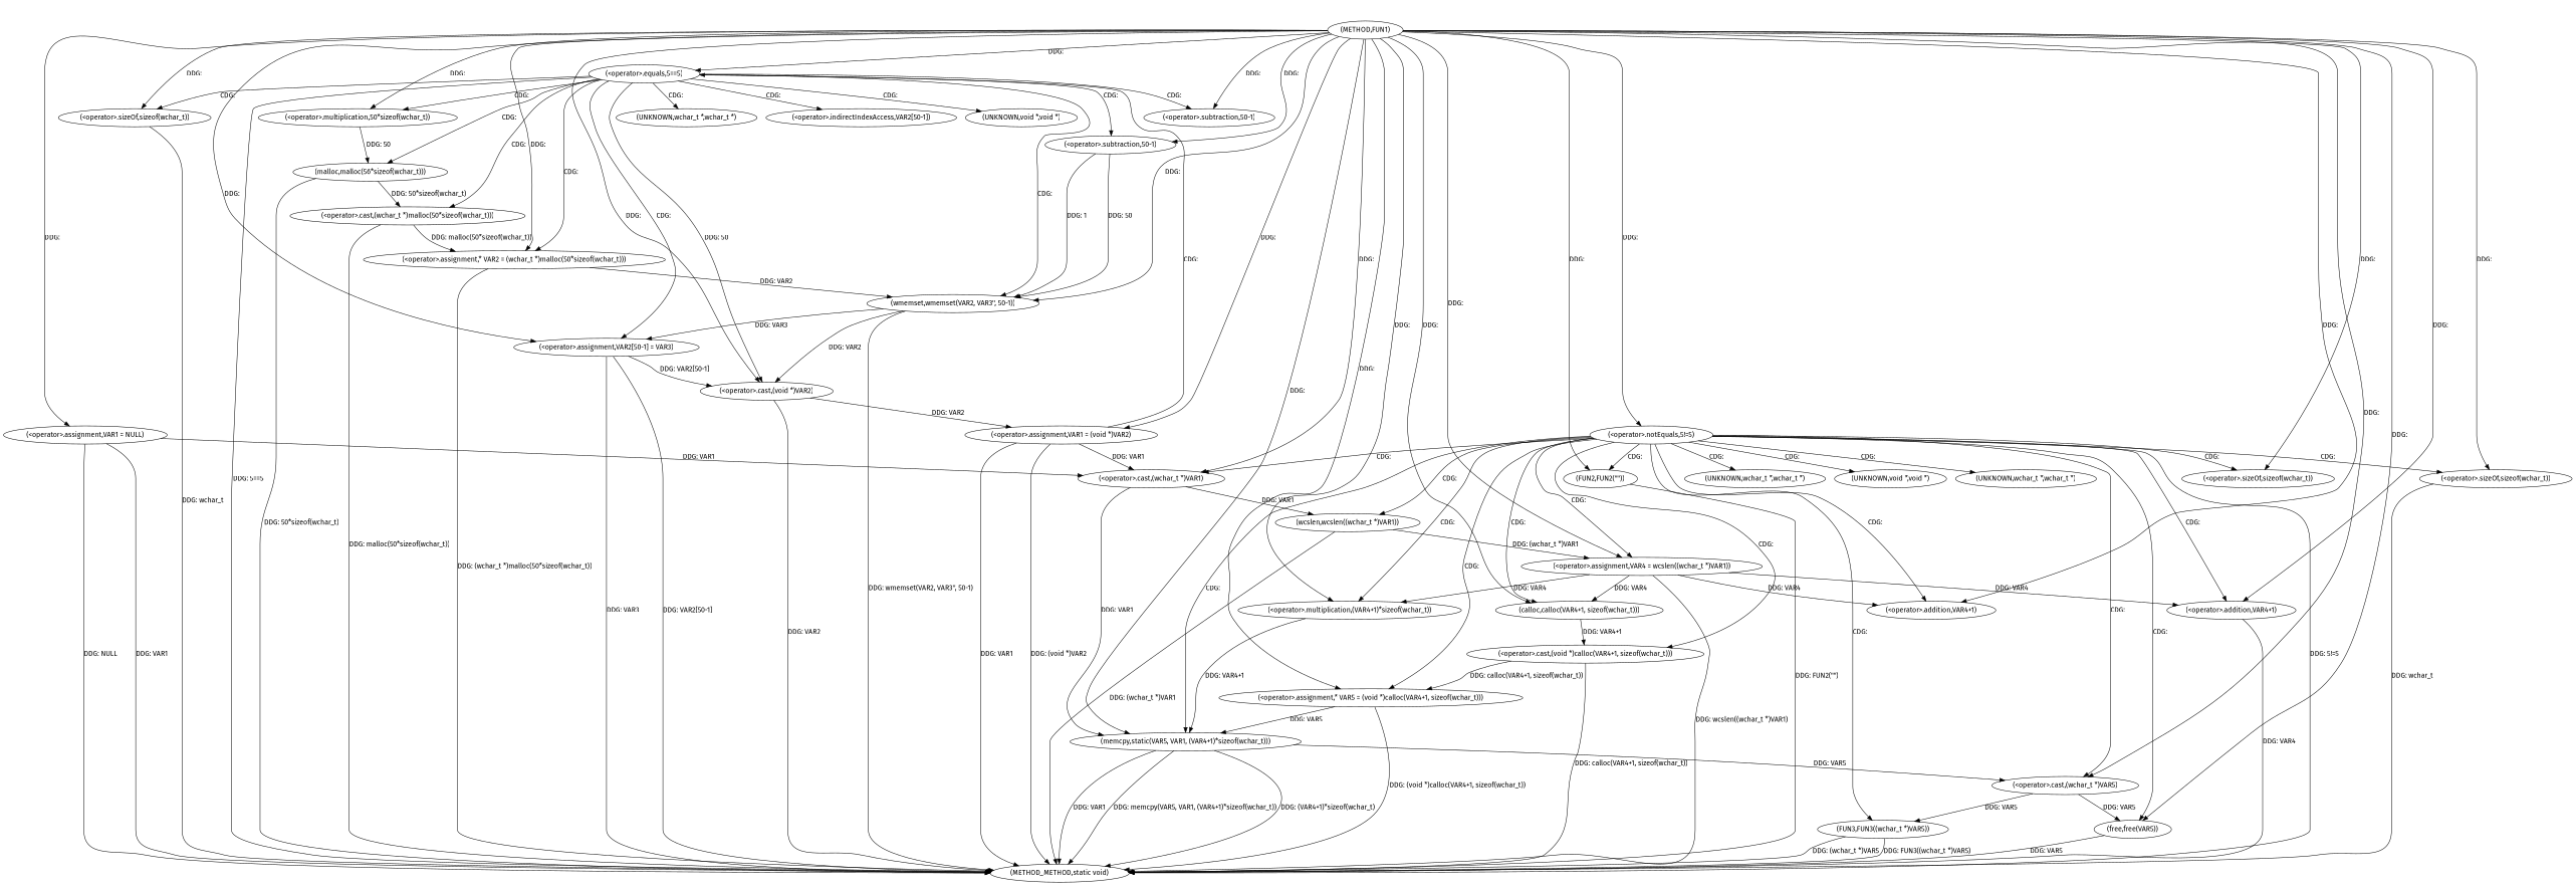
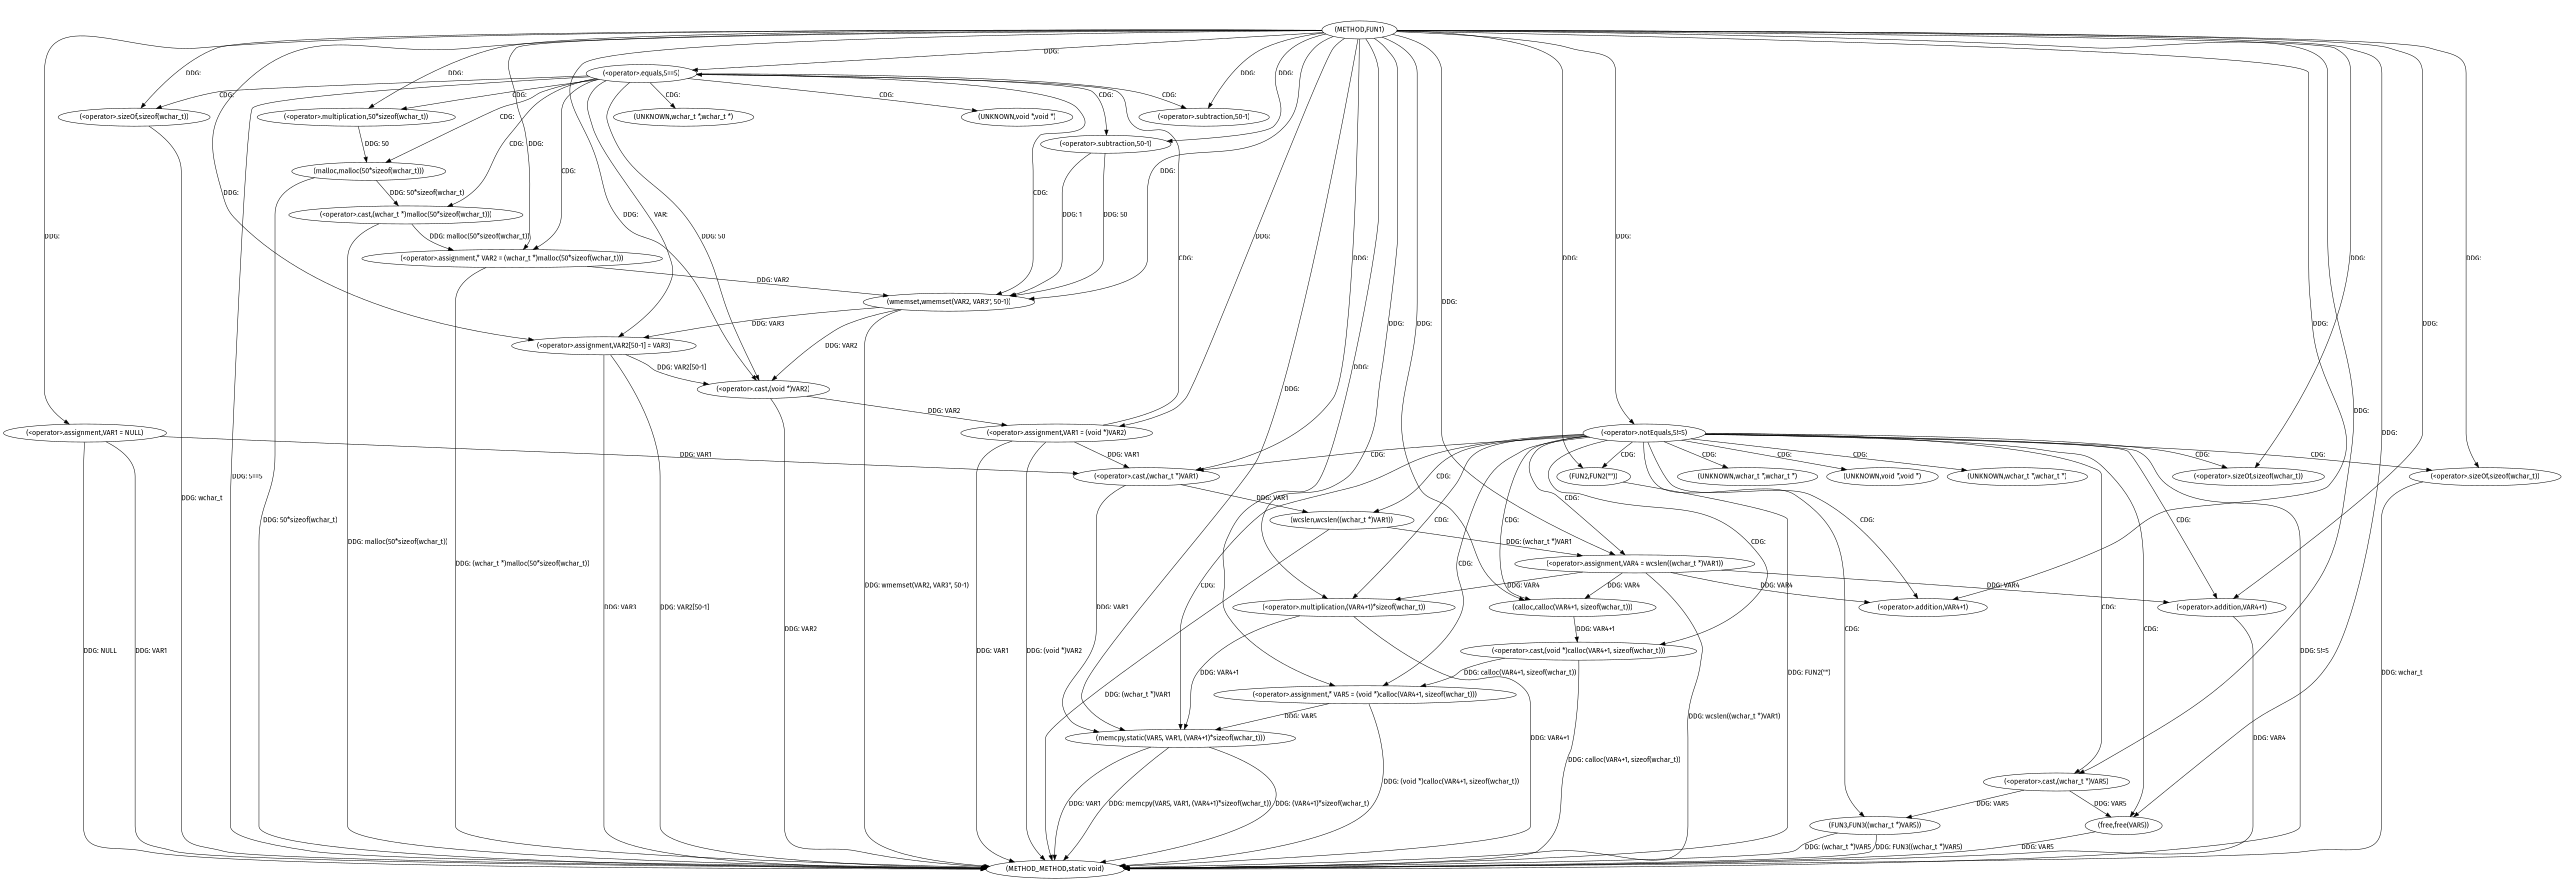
  digraph {
    fontname="Fira Sans"
    node [fontname="Fira Sans"]
    edge [fontname="Fira Sans"]
    n1 [label="(METHOD,FUN1)"]
    n2 [label="(<operator>.assignment,VAR1 = NULL)"]
    n3 [label="(<operator>.equals,5==5)"]
    n4 [label="(<operator>.assignment,* VAR2 = (wchar_t *)malloc(50*sizeof(wchar_t)))"]
    n5 [label="(<operator>.multiplication,50*sizeof(wchar_t))"]
    n6 [label="(<operator>.sizeOf,sizeof(wchar_t))"]
    n7 [label="(wmemset,wmemset(VAR2, VAR3'', 50-1))"]
    n8 [label="(<operator>.subtraction,50-1)"]
    n9 [label="(<operator>.assignment,VAR2[50-1] = VAR3)"]
    n10 [label="(<operator>.subtraction,50-1)"]
    n11 [label="(<operator>.assignment,VAR1 = (void *)VAR2)"]
    n12 [label="(<operator>.cast,(void *)VAR2)"]
    n13 [label="(<operator>.notEquals,5!=5)"]
    n14 [label="(FUN2,FUN2(\"\"))"]
    n15 [label="(<operator>.assignment,VAR4 = wcslen((wchar_t *)VAR1))"]
    n16 [label="(<operator>.cast,(wchar_t *)VAR1)"]
    n17 [label="(<operator>.assignment,* VAR5 = (void *)calloc(VAR4+1, sizeof(wchar_t)))"]
    n18 [label="(calloc,calloc(VAR4+1, sizeof(wchar_t)))"]
    n19 [label="(<operator>.addition,VAR4+1)"]
    n20 [label="(<operator>.sizeOf,sizeof(wchar_t))"]
    n21 [label="(memcpy,static(VAR5, VAR1, (VAR4+1)*sizeof(wchar_t)))"]
    n22 [label="(<operator>.multiplication,(VAR4+1)*sizeof(wchar_t))"]
    n23 [label="(<operator>.addition,VAR4+1)"]
    n24 [label="(<operator>.sizeOf,sizeof(wchar_t))"]
    n25 [label="(<operator>.cast,(wchar_t *)VAR5)"]
    n26 [label="(free,free(VAR5))"]
    n27 [label="(METHOD_METHOD,static void)"]
    n28 [label="(<operator>.cast,(wchar_t *)malloc(50*sizeof(wchar_t)))"]
-   n29 [label="(malloc,malloc(56*sizeof(wchar_t)))"]
+   n29 [label="(malloc,malloc(50*sizeof(wchar_t)))"]
    n30 [label="(UNKNOWN,wchar_t *,wchar_t *)"]
-   n31 [label="(<operator>.indirectIndexAccess,VAR2[50-1])"]
    n32 [label="(UNKNOWN,void *,void *)"]
    n33 [label="(wcslen,wcslen((wchar_t *)VAR1))"]
    n34 [label="(<operator>.cast,(void *)calloc(VAR4+1, sizeof(wchar_t)))"]
    n35 [label="(FUN3,FUN3((wchar_t *)VAR5))"]
    n36 [label="(UNKNOWN,wchar_t *,wchar_t *)"]
    n37 [label="(UNKNOWN,void *,void *)"]
    n38 [label="(UNKNOWN,wchar_t *,wchar_t *)"]
    n1 -> n2 [label="DDG: "]
    n1 -> n3 [label="DDG: "]
    n1 -> n4 [label="DDG: "]
    n1 -> n5 [label="DDG: "]
    n1 -> n6 [label="DDG: "]
    n1 -> n7 [label="DDG: "]
    n1 -> n8 [label="DDG: "]
    n1 -> n9 [label="DDG: "]
    n1 -> n10 [label="DDG: "]
    n1 -> n11 [label="DDG: "]
    n1 -> n12 [label="DDG: "]
    n1 -> n13 [label="DDG: "]
    n1 -> n14 [label="DDG: "]
    n1 -> n15 [label="DDG: "]
    n1 -> n16 [label="DDG: "]
    n1 -> n17 [label="DDG: "]
    n1 -> n18 [label="DDG: "]
    n1 -> n19 [label="DDG: "]
    n1 -> n20 [label="DDG: "]
    n1 -> n21 [label="DDG: "]
    n1 -> n22 [label="DDG: "]
    n1 -> n23 [label="DDG: "]
    n1 -> n24 [label="DDG: "]
    n1 -> n25 [label="DDG: "]
    n1 -> n26 [label="DDG: "]
    n2 -> n16 [label="DDG: VAR1"]
    n2 -> n27 [label="DDG: VAR1"]
    n2 -> n27 [label="DDG: NULL"]
    n3 -> n4 [label="CDG: "]
    n3 -> n5 [label="CDG: "]
    n3 -> n6 [label="CDG: "]
    n3 -> n7 [label="CDG: "]
    n3 -> n8 [label="CDG: "]
-   n3 -> n9 [label="CDG: "]
+   n3 -> n9 [label="VAR: "]
    n3 -> n10 [label="CDG: "]
    n3 -> n12 [label="DDG: 50"]
    n3 -> n27 [label="DDG: 5==5"]
    n3 -> n28 [label="CDG: "]
    n3 -> n29 [label="CDG: "]
    n3 -> n30 [label="CDG: "]
-   n3 -> n31 [label="CDG: "]
    n3 -> n32 [label="CDG: "]
    n4 -> n7 [label="DDG: VAR2"]
    n4 -> n27 [label="DDG: (wchar_t *)malloc(50*sizeof(wchar_t))"]
    n5 -> n29 [label="DDG: 50"]
    n6 -> n27 [label="DDG: wchar_t"]
    n7 -> n9 [label="DDG: VAR3"]
    n7 -> n12 [label="DDG: VAR2"]
    n7 -> n27 [label="DDG: wmemset(VAR2, VAR3'', 50-1)"]
    n8 -> n7 [label="DDG: 50"]
    n8 -> n7 [label="DDG: 1"]
    n9 -> n12 [label="DDG: VAR2[50-1]"]
    n9 -> n27 [label="DDG: VAR2[50-1]"]
    n9 -> n27 [label="DDG: VAR3"]
    n11 -> n3 [label="CDG: "]
    n11 -> n16 [label="DDG: VAR1"]
    n11 -> n27 [label="DDG: VAR1"]
    n11 -> n27 [label="DDG: (void *)VAR2"]
    n12 -> n11 [label="DDG: VAR2"]
    n12 -> n27 [label="DDG: VAR2"]
    n13 -> n14 [label="CDG: "]
    n13 -> n15 [label="CDG: "]
    n13 -> n16 [label="CDG: "]
    n13 -> n17 [label="CDG: "]
    n13 -> n18 [label="CDG: "]
    n13 -> n19 [label="CDG: "]
    n13 -> n20 [label="CDG: "]
    n13 -> n21 [label="CDG: "]
    n13 -> n22 [label="CDG: "]
    n13 -> n23 [label="CDG: "]
    n13 -> n24 [label="CDG: "]
    n13 -> n25 [label="CDG: "]
    n13 -> n26 [label="CDG: "]
    n13 -> n27 [label="DDG: 5!=5"]
    n13 -> n33 [label="CDG: "]
    n13 -> n34 [label="CDG: "]
    n13 -> n35 [label="CDG: "]
    n13 -> n36 [label="CDG: "]
    n13 -> n37 [label="CDG: "]
    n13 -> n38 [label="CDG: "]
    n14 -> n27 [label="DDG: FUN2(\"\")"]
    n15 -> n18 [label="DDG: VAR4"]
    n15 -> n19 [label="DDG: VAR4"]
    n15 -> n22 [label="DDG: VAR4"]
    n15 -> n23 [label="DDG: VAR4"]
    n15 -> n27 [label="DDG: wcslen((wchar_t *)VAR1)"]
    n16 -> n21 [label="DDG: VAR1"]
    n16 -> n33 [label="DDG: VAR1"]
    n17 -> n21 [label="DDG: VAR5"]
    n17 -> n27 [label="DDG: (void *)calloc(VAR4+1, sizeof(wchar_t))"]
    n18 -> n34 [label="DDG: VAR4+1"]
-   n21 -> n25 [label="DDG: VAR5"]
    n21 -> n27 [label="DDG: memcpy(VAR5, VAR1, (VAR4+1)*sizeof(wchar_t))"]
    n21 -> n27 [label="DDG: (VAR4+1)*sizeof(wchar_t)"]
    n21 -> n27 [label="DDG: VAR1"]
    n22 -> n21 [label="DDG: VAR4+1"]
+   n22 -> n27 [label="DDG: VAR4+1"]
    n23 -> n27 [label="DDG: VAR4"]
    n24 -> n27 [label="DDG: wchar_t"]
    n25 -> n26 [label="DDG: VAR5"]
    n25 -> n35 [label="DDG: VAR5"]
    n26 -> n27 [label="DDG: VAR5"]
    n28 -> n4 [label="DDG: malloc(50*sizeof(wchar_t))"]
    n28 -> n27 [label="DDG: malloc(50*sizeof(wchar_t))"]
    n29 -> n27 [label="DDG: 50*sizeof(wchar_t)"]
    n29 -> n28 [label="DDG: 50*sizeof(wchar_t)"]
    n33 -> n15 [label="DDG: (wchar_t *)VAR1"]
    n33 -> n27 [label="DDG: (wchar_t *)VAR1"]
    n34 -> n17 [label="DDG: calloc(VAR4+1, sizeof(wchar_t))"]
    n34 -> n27 [label="DDG: calloc(VAR4+1, sizeof(wchar_t))"]
    n35 -> n27 [label="DDG: (wchar_t *)VAR5"]
    n35 -> n27 [label="DDG: FUN3((wchar_t *)VAR5)"]
  }
